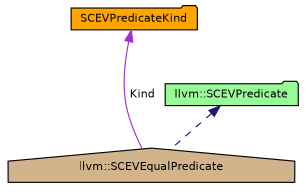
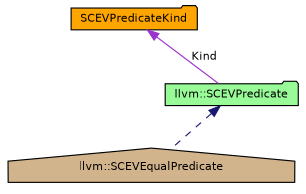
  digraph {
    node [color=black fontname=Helvetica fontsize=10 shape=folder style=filled]
    edge [dir=back fontname=Helvetica fontsize=10 labelfontname=Helvetica labelfontsize=10]
    n1 [fillcolor=tan fontcolor=black height=0.2 label="llvm::SCEVEqualPredicate" shape=house width=0.4]
    n2 [fillcolor=palegreen height=0.2 label="llvm::SCEVPredicate" width=0.4]
    n3 [fillcolor=orange height=0.2 label=SCEVPredicateKind width=0.4]
    n2 -> n1 [color=midnightblue style=dashed]
-   n3 -> n1 [color=darkorchid3 label=" Kind" style=solid]
+   n3 -> n2 [color=darkorchid3 label=" Kind" style=solid]
  }
